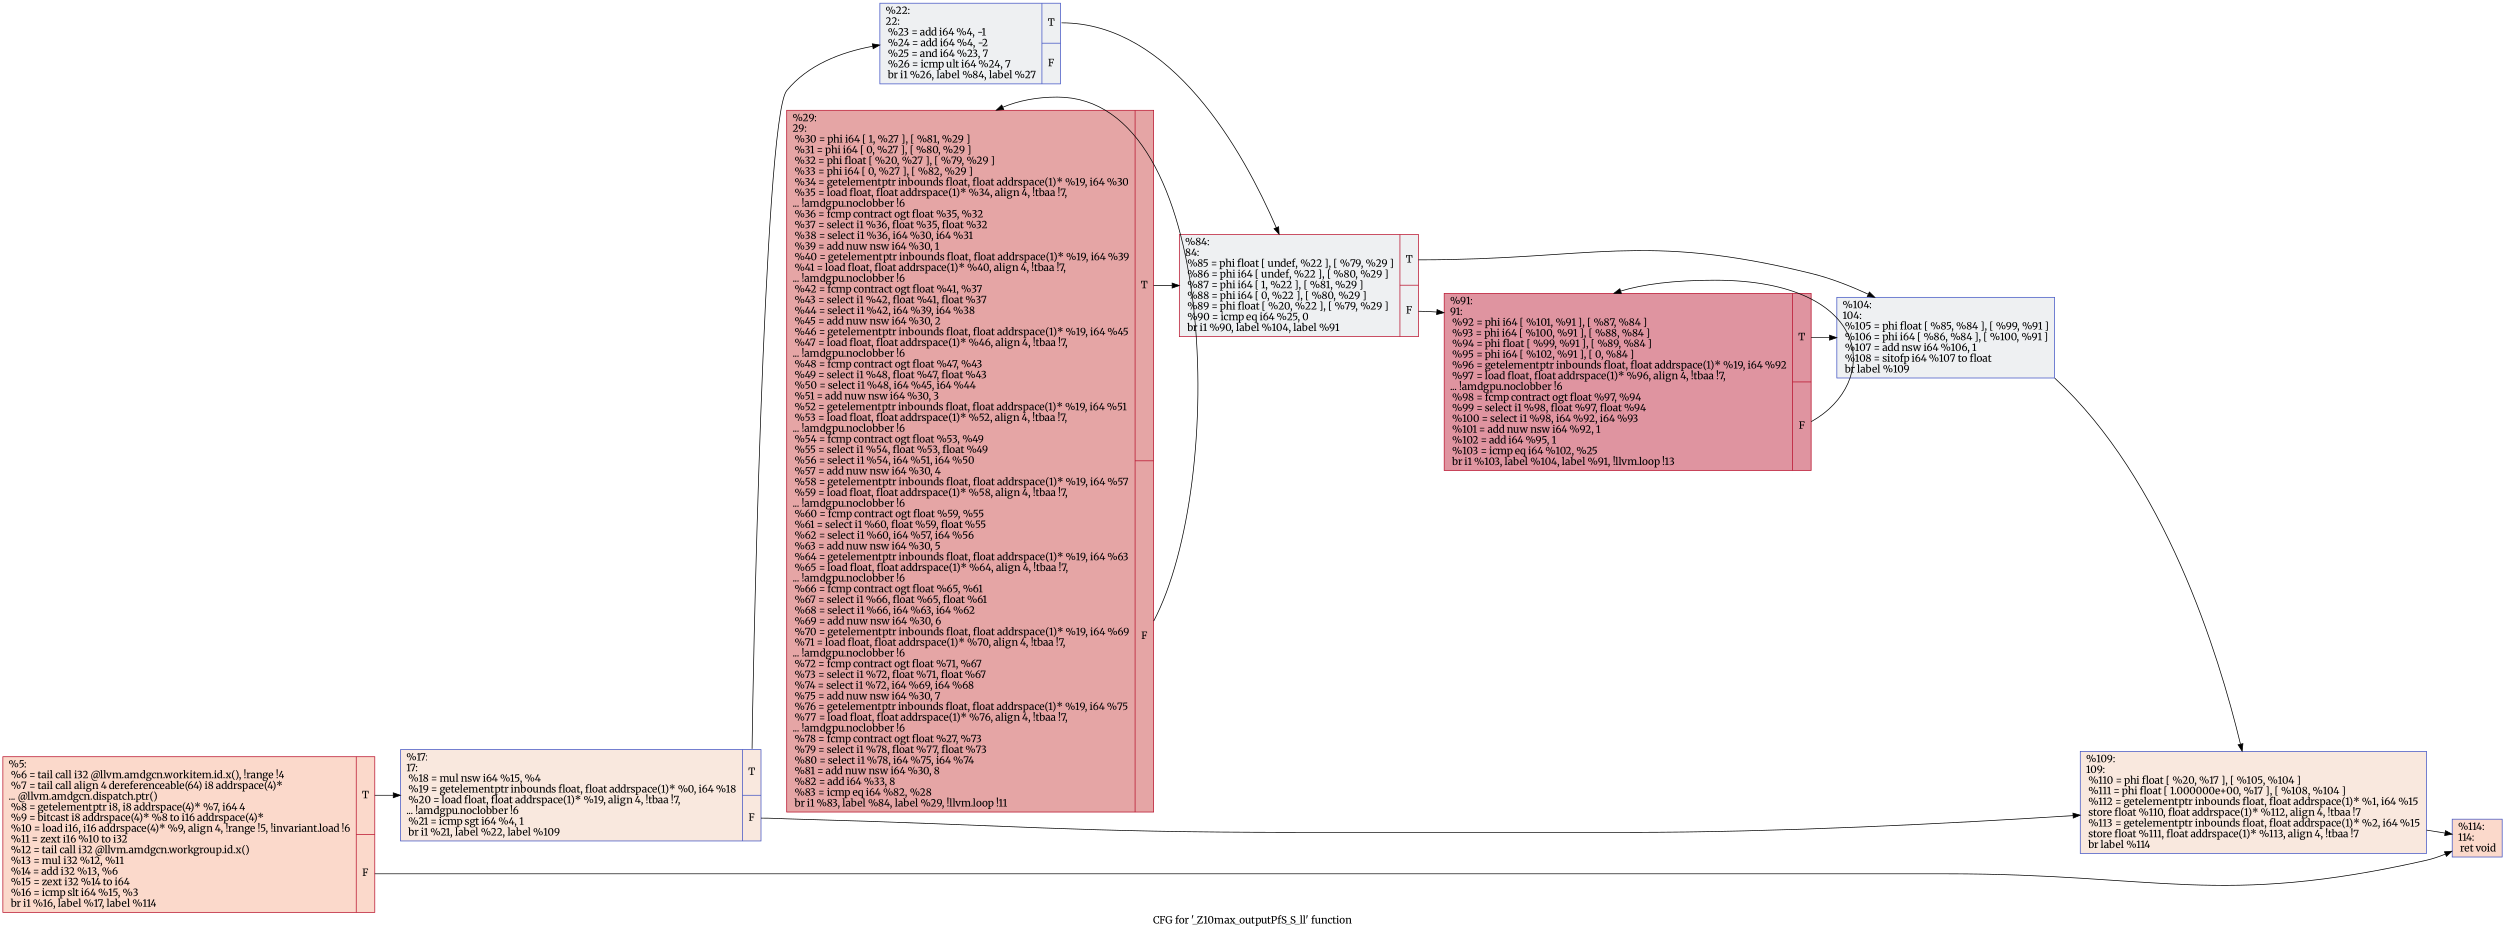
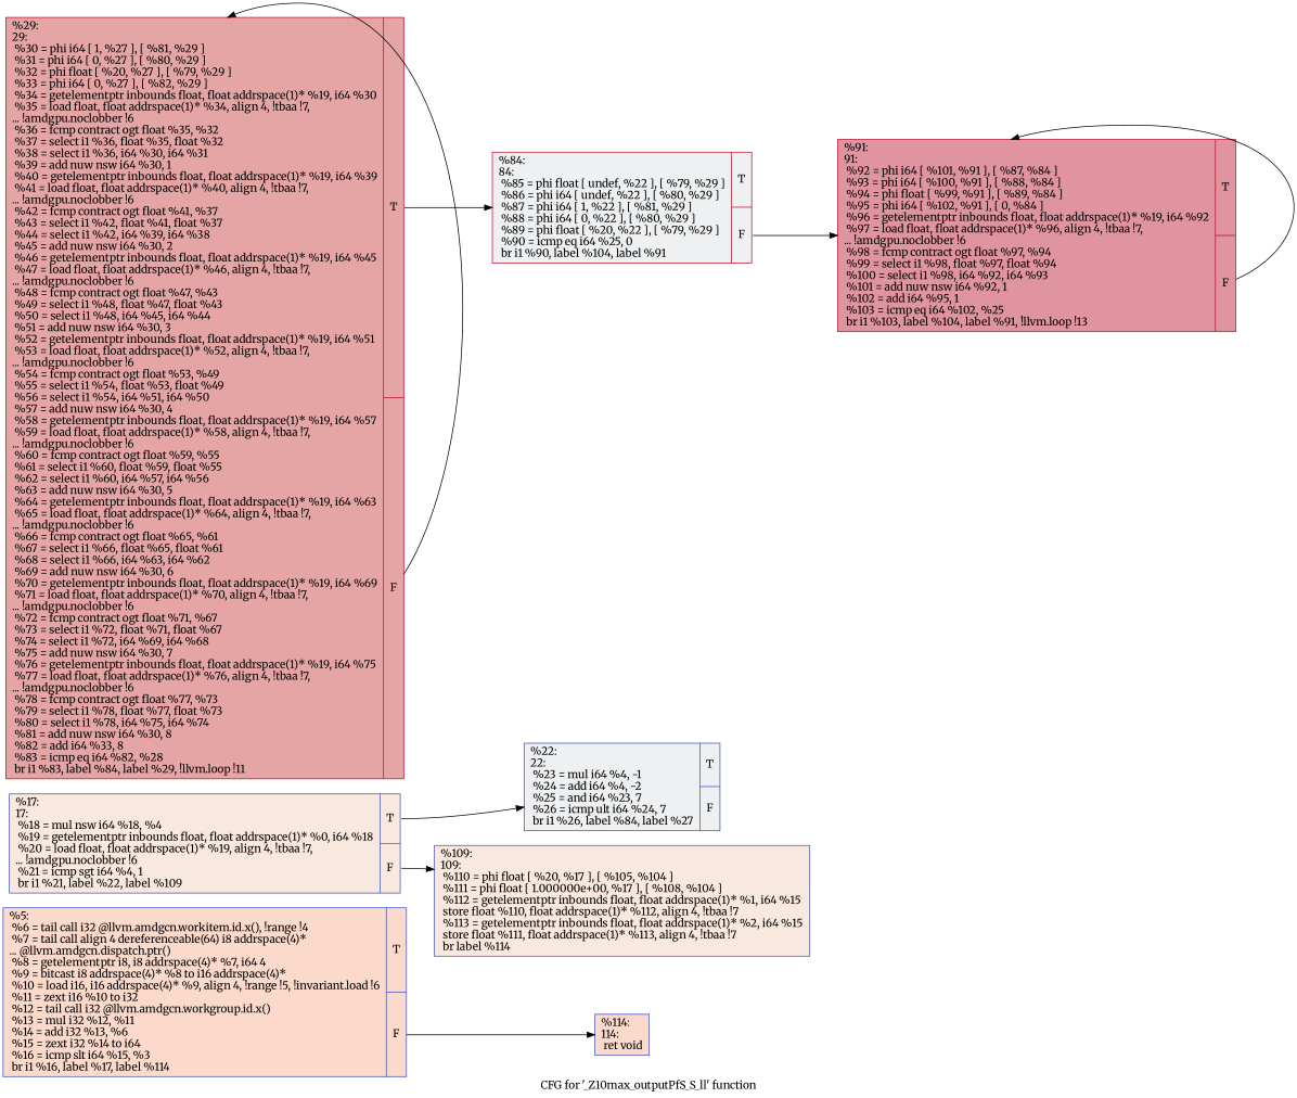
  digraph {
    fontname=Merriweather
    label="CFG for '_Z10max_outputPfS_S_ll' function"
    rankdir=LR
    node [color="#3d50c3ff" fillcolor="#d9dce170" fontname=Merriweather shape=record style=filled]
    edge [fontname=Merriweather tailport=s0]
-   n1 [color="#b70d28ff" fillcolor="#f7a88970" label="{%5:\l  %6 = tail call i32 @llvm.amdgcn.workitem.id.x(), !range !4\l  %7 = tail call align 4 dereferenceable(64) i8 addrspace(4)*\l... @llvm.amdgcn.dispatch.ptr()\l  %8 = getelementptr i8, i8 addrspace(4)* %7, i64 4\l  %9 = bitcast i8 addrspace(4)* %8 to i16 addrspace(4)*\l  %10 = load i16, i16 addrspace(4)* %9, align 4, !range !5, !invariant.load !6\l  %11 = zext i16 %10 to i32\l  %12 = tail call i32 @llvm.amdgcn.workgroup.id.x()\l  %13 = mul i32 %12, %11\l  %14 = add i32 %13, %6\l  %15 = zext i32 %14 to i64\l  %16 = icmp slt i64 %15, %3\l  br i1 %16, label %17, label %114\l|{<s0>T|<s1>F}}"]
-   n2 [fillcolor="#f2cab570" label="{%17:\l17:                                               \l  %18 = mul nsw i64 %15, %4\l  %19 = getelementptr inbounds float, float addrspace(1)* %0, i64 %18\l  %20 = load float, float addrspace(1)* %19, align 4, !tbaa !7,\l... !amdgpu.noclobber !6\l  %21 = icmp sgt i64 %4, 1\l  br i1 %21, label %22, label %109\l|{<s0>T|<s1>F}}"]
+   n1 [fillcolor="#f7a88970" label="{%5:\l  %6 = tail call i32 @llvm.amdgcn.workitem.id.x(), !range !4\l  %7 = tail call align 4 dereferenceable(64) i8 addrspace(4)*\l... @llvm.amdgcn.dispatch.ptr()\l  %8 = getelementptr i8, i8 addrspace(4)* %7, i64 4\l  %9 = bitcast i8 addrspace(4)* %8 to i16 addrspace(4)*\l  %10 = load i16, i16 addrspace(4)* %9, align 4, !range !5, !invariant.load !6\l  %11 = zext i16 %10 to i32\l  %12 = tail call i32 @llvm.amdgcn.workgroup.id.x()\l  %13 = mul i32 %12, %11\l  %14 = add i32 %13, %6\l  %15 = zext i32 %14 to i64\l  %16 = icmp slt i64 %15, %3\l  br i1 %16, label %17, label %114\l|{<s0>T|<s1>F}}"]
+   n2 [fillcolor="#f2cab570" label="{%17:\l17:                                               \l  %18 = mul nsw i64 %18, %4\l  %19 = getelementptr inbounds float, float addrspace(1)* %0, i64 %18\l  %20 = load float, float addrspace(1)* %19, align 4, !tbaa !7,\l... !amdgpu.noclobber !6\l  %21 = icmp sgt i64 %4, 1\l  br i1 %21, label %22, label %109\l|{<s0>T|<s1>F}}"]
    n3 [fillcolor="#f7a88970" label="{%114:\l114:                                              \l  ret void\l}"]
-   n4 [label="{%22:\l22:                                               \l  %23 = add i64 %4, -1\l  %24 = add i64 %4, -2\l  %25 = and i64 %23, 7\l  %26 = icmp ult i64 %24, 7\l  br i1 %26, label %84, label %27\l|{<s0>T|<s1>F}}"]
+   n4 [label="{%22:\l22:                                               \l  %23 = mul i64 %4, -1\l  %24 = add i64 %4, -2\l  %25 = and i64 %23, 7\l  %26 = icmp ult i64 %24, 7\l  br i1 %26, label %84, label %27\l|{<s0>T|<s1>F}}"]
    n5 [fillcolor="#f2cab570" label="{%109:\l109:                                              \l  %110 = phi float [ %20, %17 ], [ %105, %104 ]\l  %111 = phi float [ 1.000000e+00, %17 ], [ %108, %104 ]\l  %112 = getelementptr inbounds float, float addrspace(1)* %1, i64 %15\l  store float %110, float addrspace(1)* %112, align 4, !tbaa !7\l  %113 = getelementptr inbounds float, float addrspace(1)* %2, i64 %15\l  store float %111, float addrspace(1)* %113, align 4, !tbaa !7\l  br label %114\l}"]
    n6 [color="#b70d28ff" label="{%84:\l84:                                               \l  %85 = phi float [ undef, %22 ], [ %79, %29 ]\l  %86 = phi i64 [ undef, %22 ], [ %80, %29 ]\l  %87 = phi i64 [ 1, %22 ], [ %81, %29 ]\l  %88 = phi i64 [ 0, %22 ], [ %80, %29 ]\l  %89 = phi float [ %20, %22 ], [ %79, %29 ]\l  %90 = icmp eq i64 %25, 0\l  br i1 %90, label %104, label %91\l|{<s0>T|<s1>F}}"]
-   n7 [label="{%104:\l104:                                              \l  %105 = phi float [ %85, %84 ], [ %99, %91 ]\l  %106 = phi i64 [ %86, %84 ], [ %100, %91 ]\l  %107 = add nsw i64 %106, 1\l  %108 = sitofp i64 %107 to float\l  br label %109\l}"]
    n8 [color="#b70d28ff" fillcolor="#b70d2870" label="{%91:\l91:                                               \l  %92 = phi i64 [ %101, %91 ], [ %87, %84 ]\l  %93 = phi i64 [ %100, %91 ], [ %88, %84 ]\l  %94 = phi float [ %99, %91 ], [ %89, %84 ]\l  %95 = phi i64 [ %102, %91 ], [ 0, %84 ]\l  %96 = getelementptr inbounds float, float addrspace(1)* %19, i64 %92\l  %97 = load float, float addrspace(1)* %96, align 4, !tbaa !7,\l... !amdgpu.noclobber !6\l  %98 = fcmp contract ogt float %97, %94\l  %99 = select i1 %98, float %97, float %94\l  %100 = select i1 %98, i64 %92, i64 %93\l  %101 = add nuw nsw i64 %92, 1\l  %102 = add i64 %95, 1\l  %103 = icmp eq i64 %102, %25\l  br i1 %103, label %104, label %91, !llvm.loop !13\l|{<s0>T|<s1>F}}"]
-   n9 [color="#b70d28ff" fillcolor="#c5333470" label="{%29:\l29:                                               \l  %30 = phi i64 [ 1, %27 ], [ %81, %29 ]\l  %31 = phi i64 [ 0, %27 ], [ %80, %29 ]\l  %32 = phi float [ %20, %27 ], [ %79, %29 ]\l  %33 = phi i64 [ 0, %27 ], [ %82, %29 ]\l  %34 = getelementptr inbounds float, float addrspace(1)* %19, i64 %30\l  %35 = load float, float addrspace(1)* %34, align 4, !tbaa !7,\l... !amdgpu.noclobber !6\l  %36 = fcmp contract ogt float %35, %32\l  %37 = select i1 %36, float %35, float %32\l  %38 = select i1 %36, i64 %30, i64 %31\l  %39 = add nuw nsw i64 %30, 1\l  %40 = getelementptr inbounds float, float addrspace(1)* %19, i64 %39\l  %41 = load float, float addrspace(1)* %40, align 4, !tbaa !7,\l... !amdgpu.noclobber !6\l  %42 = fcmp contract ogt float %41, %37\l  %43 = select i1 %42, float %41, float %37\l  %44 = select i1 %42, i64 %39, i64 %38\l  %45 = add nuw nsw i64 %30, 2\l  %46 = getelementptr inbounds float, float addrspace(1)* %19, i64 %45\l  %47 = load float, float addrspace(1)* %46, align 4, !tbaa !7,\l... !amdgpu.noclobber !6\l  %48 = fcmp contract ogt float %47, %43\l  %49 = select i1 %48, float %47, float %43\l  %50 = select i1 %48, i64 %45, i64 %44\l  %51 = add nuw nsw i64 %30, 3\l  %52 = getelementptr inbounds float, float addrspace(1)* %19, i64 %51\l  %53 = load float, float addrspace(1)* %52, align 4, !tbaa !7,\l... !amdgpu.noclobber !6\l  %54 = fcmp contract ogt float %53, %49\l  %55 = select i1 %54, float %53, float %49\l  %56 = select i1 %54, i64 %51, i64 %50\l  %57 = add nuw nsw i64 %30, 4\l  %58 = getelementptr inbounds float, float addrspace(1)* %19, i64 %57\l  %59 = load float, float addrspace(1)* %58, align 4, !tbaa !7,\l... !amdgpu.noclobber !6\l  %60 = fcmp contract ogt float %59, %55\l  %61 = select i1 %60, float %59, float %55\l  %62 = select i1 %60, i64 %57, i64 %56\l  %63 = add nuw nsw i64 %30, 5\l  %64 = getelementptr inbounds float, float addrspace(1)* %19, i64 %63\l  %65 = load float, float addrspace(1)* %64, align 4, !tbaa !7,\l... !amdgpu.noclobber !6\l  %66 = fcmp contract ogt float %65, %61\l  %67 = select i1 %66, float %65, float %61\l  %68 = select i1 %66, i64 %63, i64 %62\l  %69 = add nuw nsw i64 %30, 6\l  %70 = getelementptr inbounds float, float addrspace(1)* %19, i64 %69\l  %71 = load float, float addrspace(1)* %70, align 4, !tbaa !7,\l... !amdgpu.noclobber !6\l  %72 = fcmp contract ogt float %71, %67\l  %73 = select i1 %72, float %71, float %67\l  %74 = select i1 %72, i64 %69, i64 %68\l  %75 = add nuw nsw i64 %30, 7\l  %76 = getelementptr inbounds float, float addrspace(1)* %19, i64 %75\l  %77 = load float, float addrspace(1)* %76, align 4, !tbaa !7,\l... !amdgpu.noclobber !6\l  %78 = fcmp contract ogt float %27, %73\l  %79 = select i1 %78, float %77, float %73\l  %80 = select i1 %78, i64 %75, i64 %74\l  %81 = add nuw nsw i64 %30, 8\l  %82 = add i64 %33, 8\l  %83 = icmp eq i64 %82, %28\l  br i1 %83, label %84, label %29, !llvm.loop !11\l|{<s0>T|<s1>F}}"]
-   n1 -> n2
+   n9 [color="#b70d28ff" fillcolor="#c5333470" label="{%29:\l29:                                               \l  %30 = phi i64 [ 1, %27 ], [ %81, %29 ]\l  %31 = phi i64 [ 0, %27 ], [ %80, %29 ]\l  %32 = phi float [ %20, %27 ], [ %79, %29 ]\l  %33 = phi i64 [ 0, %27 ], [ %82, %29 ]\l  %34 = getelementptr inbounds float, float addrspace(1)* %19, i64 %30\l  %35 = load float, float addrspace(1)* %34, align 4, !tbaa !7,\l... !amdgpu.noclobber !6\l  %36 = fcmp contract ogt float %35, %32\l  %37 = select i1 %36, float %35, float %32\l  %38 = select i1 %36, i64 %30, i64 %31\l  %39 = add nuw nsw i64 %30, 1\l  %40 = getelementptr inbounds float, float addrspace(1)* %19, i64 %39\l  %41 = load float, float addrspace(1)* %40, align 4, !tbaa !7,\l... !amdgpu.noclobber !6\l  %42 = fcmp contract ogt float %41, %37\l  %43 = select i1 %42, float %41, float %37\l  %44 = select i1 %42, i64 %39, i64 %38\l  %45 = add nuw nsw i64 %30, 2\l  %46 = getelementptr inbounds float, float addrspace(1)* %19, i64 %45\l  %47 = load float, float addrspace(1)* %46, align 4, !tbaa !7,\l... !amdgpu.noclobber !6\l  %48 = fcmp contract ogt float %47, %43\l  %49 = select i1 %48, float %47, float %43\l  %50 = select i1 %48, i64 %45, i64 %44\l  %51 = add nuw nsw i64 %30, 3\l  %52 = getelementptr inbounds float, float addrspace(1)* %19, i64 %51\l  %53 = load float, float addrspace(1)* %52, align 4, !tbaa !7,\l... !amdgpu.noclobber !6\l  %54 = fcmp contract ogt float %53, %49\l  %55 = select i1 %54, float %53, float %49\l  %56 = select i1 %54, i64 %51, i64 %50\l  %57 = add nuw nsw i64 %30, 4\l  %58 = getelementptr inbounds float, float addrspace(1)* %19, i64 %57\l  %59 = load float, float addrspace(1)* %58, align 4, !tbaa !7,\l... !amdgpu.noclobber !6\l  %60 = fcmp contract ogt float %59, %55\l  %61 = select i1 %60, float %59, float %55\l  %62 = select i1 %60, i64 %57, i64 %56\l  %63 = add nuw nsw i64 %30, 5\l  %64 = getelementptr inbounds float, float addrspace(1)* %19, i64 %63\l  %65 = load float, float addrspace(1)* %64, align 4, !tbaa !7,\l... !amdgpu.noclobber !6\l  %66 = fcmp contract ogt float %65, %61\l  %67 = select i1 %66, float %65, float %61\l  %68 = select i1 %66, i64 %63, i64 %62\l  %69 = add nuw nsw i64 %30, 6\l  %70 = getelementptr inbounds float, float addrspace(1)* %19, i64 %69\l  %71 = load float, float addrspace(1)* %70, align 4, !tbaa !7,\l... !amdgpu.noclobber !6\l  %72 = fcmp contract ogt float %71, %67\l  %73 = select i1 %72, float %71, float %67\l  %74 = select i1 %72, i64 %69, i64 %68\l  %75 = add nuw nsw i64 %30, 7\l  %76 = getelementptr inbounds float, float addrspace(1)* %19, i64 %75\l  %77 = load float, float addrspace(1)* %76, align 4, !tbaa !7,\l... !amdgpu.noclobber !6\l  %78 = fcmp contract ogt float %77, %73\l  %79 = select i1 %78, float %77, float %73\l  %80 = select i1 %78, i64 %75, i64 %74\l  %81 = add nuw nsw i64 %30, 8\l  %82 = add i64 %33, 8\l  %83 = icmp eq i64 %82, %28\l  br i1 %83, label %84, label %29, !llvm.loop !11\l|{<s0>T|<s1>F}}"]
    n1 -> n3 [tailport=s1]
    n2 -> n4
    n2 -> n5 [tailport=s1]
-   n4 -> n6
-   n5 -> n3
-   n6 -> n7
    n6 -> n8 [tailport=s1]
-   n7 -> n5
-   n8 -> n7
    n8 -> n8 [tailport=s1]
    n9 -> n6
    n9 -> n9 [tailport=s1]
  }
